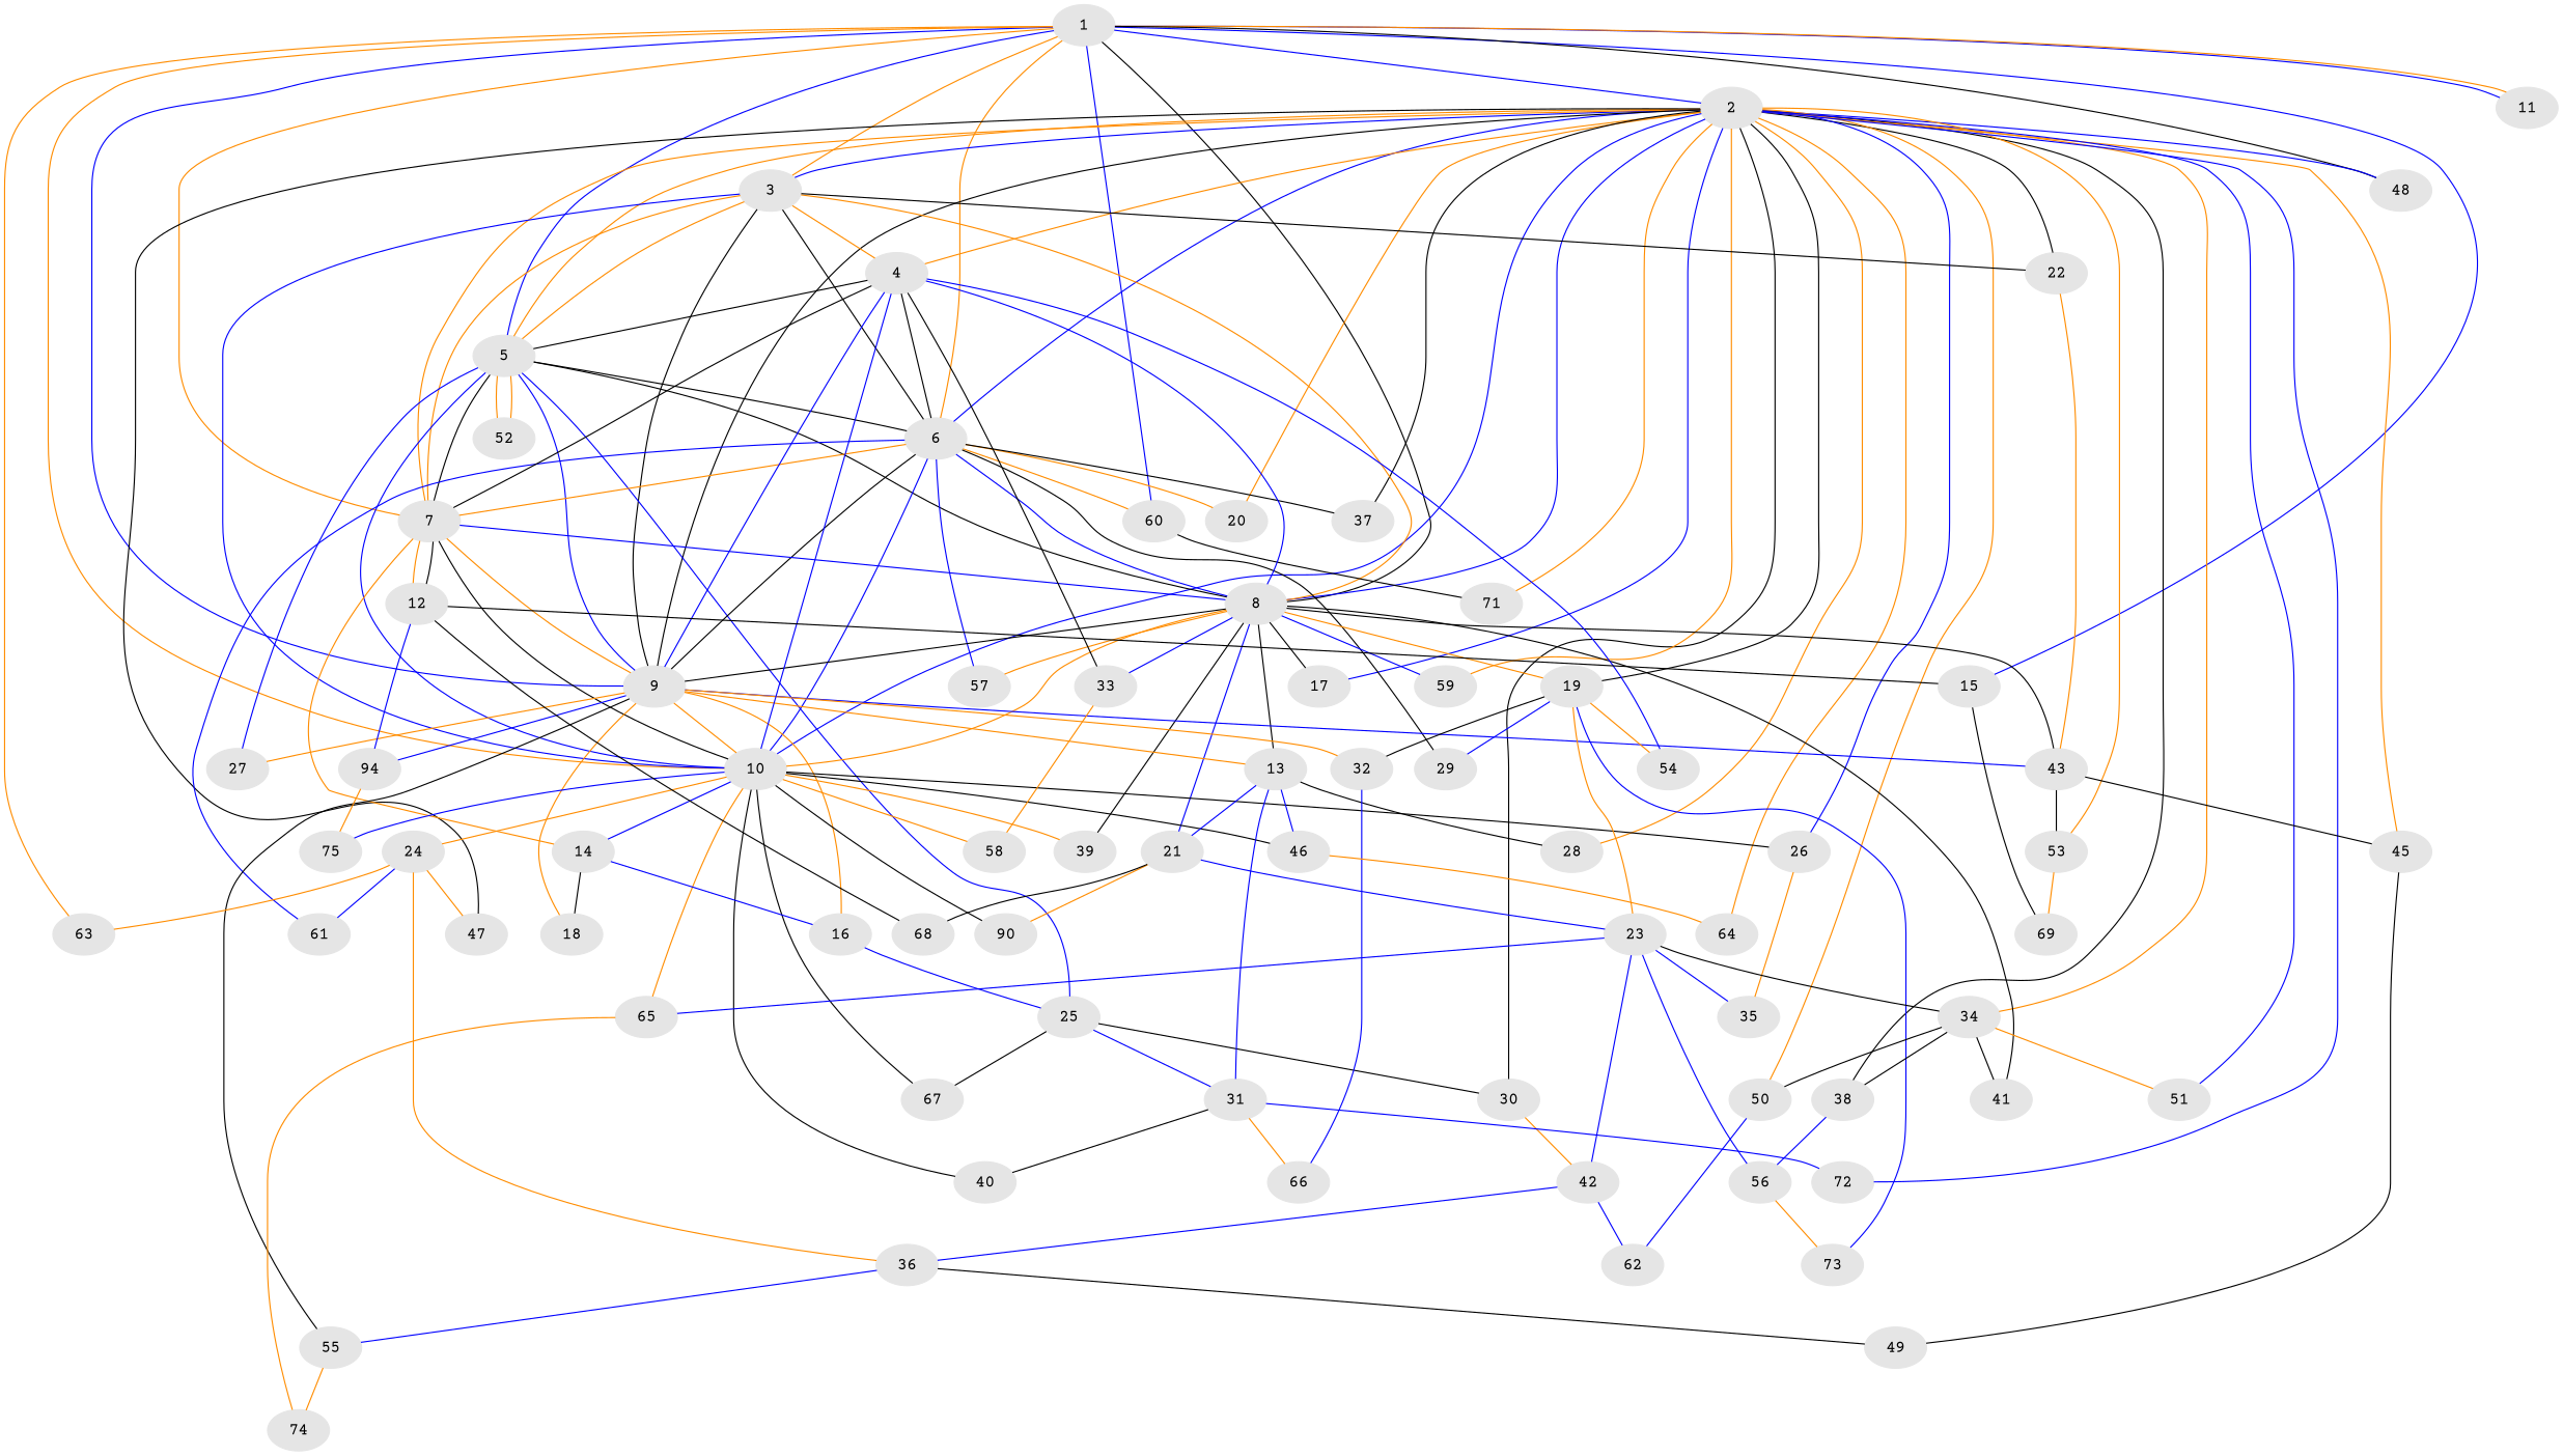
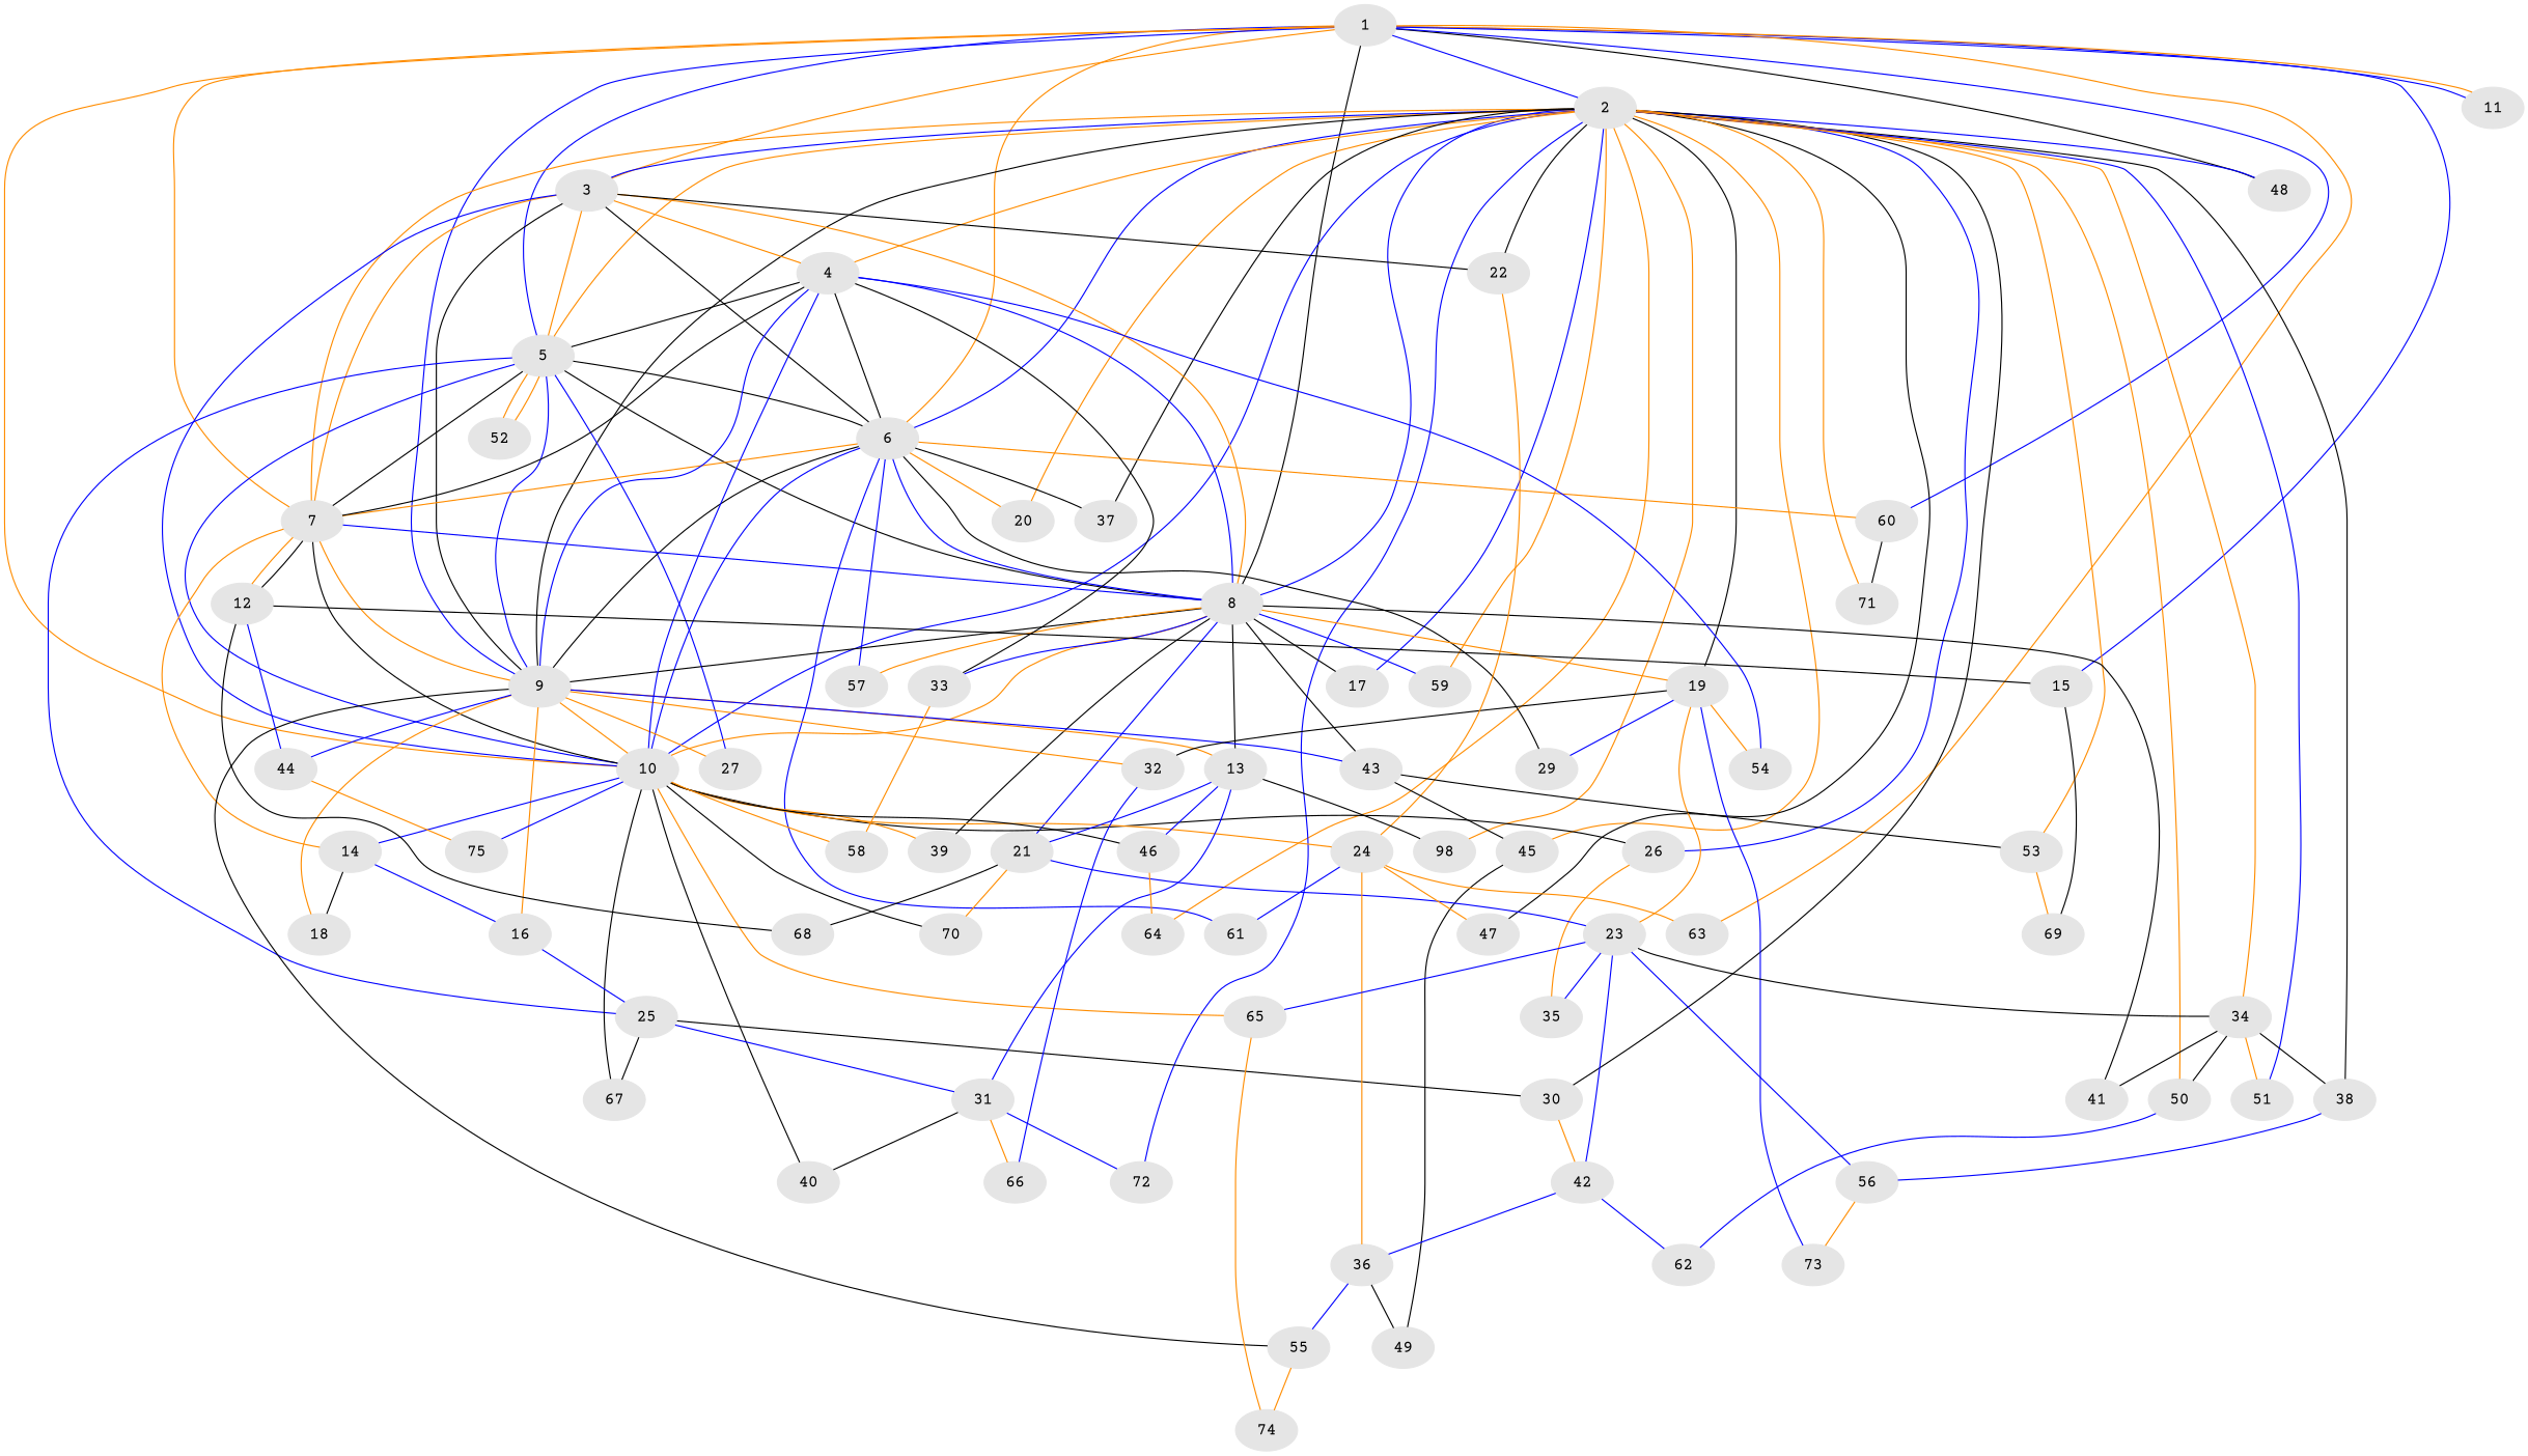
  graph {
    fontname="Courier Prime"
    node [color=gray90 fontname="Courier Prime" style=filled]
    edge [color=darkorange fontname="Courier Prime"]
    1
    2
    3
    5
    6
    7
    8
    9
    10
    11
    15
    48
    60
    63
    4
    17
    19
    20
    22
    26
-   28
+   28 [label=98]
    30
    34
    37
    38
    45
    47
    50
    51
    53
    59
    64
    71
    72
    33
    54
    25
    27
    52
    29
    57
    61
    12
    14
    13
    21
    39
    41
    43
    16
    18
    32
-   44 [label=94]
+   44
    55
    24
    40
    46
    58
    65
    67
-   70 [label=90]
+   70
    75
    69
    23
    73
    35
    42
    56
    49
    62
    31
    68
    66
    74
    36
    1 -- 2 [color=blue]
    1 -- 3
    1 -- 5 [color=blue]
    1 -- 6
    1 -- 7
    1 -- 8 [color=black]
    1 -- 9 [color=blue]
    1 -- 10
    1 -- 11 [color=blue]
    1 -- 11
    1 -- 15 [color=blue]
    1 -- 48 [color=black]
    1 -- 60 [color=blue]
    1 -- 63
    2 -- 3 [color=blue]
    2 -- 5
    2 -- 6 [color=blue]
    2 -- 7
    2 -- 8 [color=blue]
    2 -- 9 [color=black]
    2 -- 10 [color=blue]
    2 -- 48 [color=blue]
    2 -- 4
    2 -- 17 [color=blue]
    2 -- 19 [color=black]
    2 -- 20
    2 -- 22 [color=black]
    2 -- 26 [color=blue]
    2 -- 28
    2 -- 30 [color=black]
    2 -- 34
    2 -- 37 [color=black]
    2 -- 38 [color=black]
    2 -- 45
    2 -- 47 [color=black]
    2 -- 50
    2 -- 51 [color=blue]
    2 -- 53
    2 -- 59
    2 -- 64
    2 -- 71
    2 -- 72 [color=blue]
    3 -- 5
    3 -- 6 [color=black]
    3 -- 7
    3 -- 8
    3 -- 9 [color=black]
    3 -- 10 [color=blue]
    3 -- 4
    3 -- 22 [color=black]
    5 -- 6 [color=black]
    5 -- 7 [color=black]
    5 -- 8 [color=black]
    5 -- 9 [color=blue]
    5 -- 10 [color=blue]
    5 -- 25 [color=blue]
    5 -- 27 [color=blue]
    5 -- 52
    5 -- 52
    6 -- 7
    6 -- 8 [color=blue]
    6 -- 9 [color=black]
    6 -- 10 [color=blue]
    6 -- 60
    6 -- 20
    6 -- 37 [color=black]
    6 -- 29 [color=black]
    6 -- 57 [color=blue]
    6 -- 61 [color=blue]
    7 -- 8 [color=blue]
    7 -- 9
    7 -- 10 [color=black]
    7 -- 12
    7 -- 12 [color=black]
    7 -- 14
    8 -- 9 [color=black]
    8 -- 10
    8 -- 17 [color=black]
    8 -- 19
    8 -- 59 [color=blue]
    8 -- 33 [color=blue]
    8 -- 57
    8 -- 13 [color=black]
    8 -- 21 [color=blue]
    8 -- 39 [color=black]
    8 -- 41 [color=black]
    8 -- 43 [color=black]
    9 -- 10
    9 -- 27
    9 -- 13
    9 -- 43 [color=blue]
    9 -- 16
    9 -- 18
    9 -- 32
    9 -- 44 [color=blue]
    9 -- 55 [color=black]
    10 -- 26 [color=black]
    10 -- 14 [color=blue]
    10 -- 39
    10 -- 24
    10 -- 40 [color=black]
    10 -- 46 [color=black]
    10 -- 58
    10 -- 65
    10 -- 67 [color=black]
    10 -- 70 [color=black]
    10 -- 75 [color=blue]
    15 -- 69 [color=black]
    60 -- 71 [color=black]
    4 -- 5 [color=black]
    4 -- 6 [color=black]
    4 -- 7 [color=black]
    4 -- 8 [color=blue]
    4 -- 9 [color=blue]
    4 -- 10 [color=blue]
    4 -- 33 [color=black]
    4 -- 54 [color=blue]
    19 -- 54
    19 -- 29 [color=blue]
    19 -- 32 [color=black]
    19 -- 23
    19 -- 73 [color=blue]
-   22 -- 43
+   22 -- 24
    26 -- 35
    30 -- 42
    34 -- 38 [color=black]
    34 -- 50 [color=black]
    34 -- 51
    34 -- 41 [color=black]
    38 -- 56 [color=blue]
    45 -- 49 [color=black]
    50 -- 62 [color=blue]
    53 -- 69
    33 -- 58
    25 -- 30 [color=black]
    25 -- 67 [color=black]
    25 -- 31 [color=blue]
    12 -- 15 [color=black]
    12 -- 44 [color=blue]
    12 -- 68 [color=black]
    14 -- 16 [color=blue]
    14 -- 18 [color=black]
    13 -- 28 [color=black]
    13 -- 21 [color=blue]
    13 -- 46 [color=blue]
    13 -- 31 [color=blue]
    21 -- 70
    21 -- 23 [color=blue]
    21 -- 68 [color=black]
    43 -- 45 [color=black]
    43 -- 53 [color=black]
    16 -- 25 [color=blue]
    32 -- 66 [color=blue]
    44 -- 75
    55 -- 74
    24 -- 63
    24 -- 47
    24 -- 61 [color=blue]
    24 -- 36
    46 -- 64
    65 -- 74
    23 -- 34 [color=black]
    23 -- 65 [color=blue]
    23 -- 35 [color=blue]
    23 -- 42 [color=blue]
    23 -- 56 [color=blue]
    42 -- 62 [color=blue]
    42 -- 36 [color=blue]
    56 -- 73
    31 -- 72 [color=blue]
    31 -- 40 [color=black]
    31 -- 66
    36 -- 55 [color=blue]
    36 -- 49 [color=black]
  }
